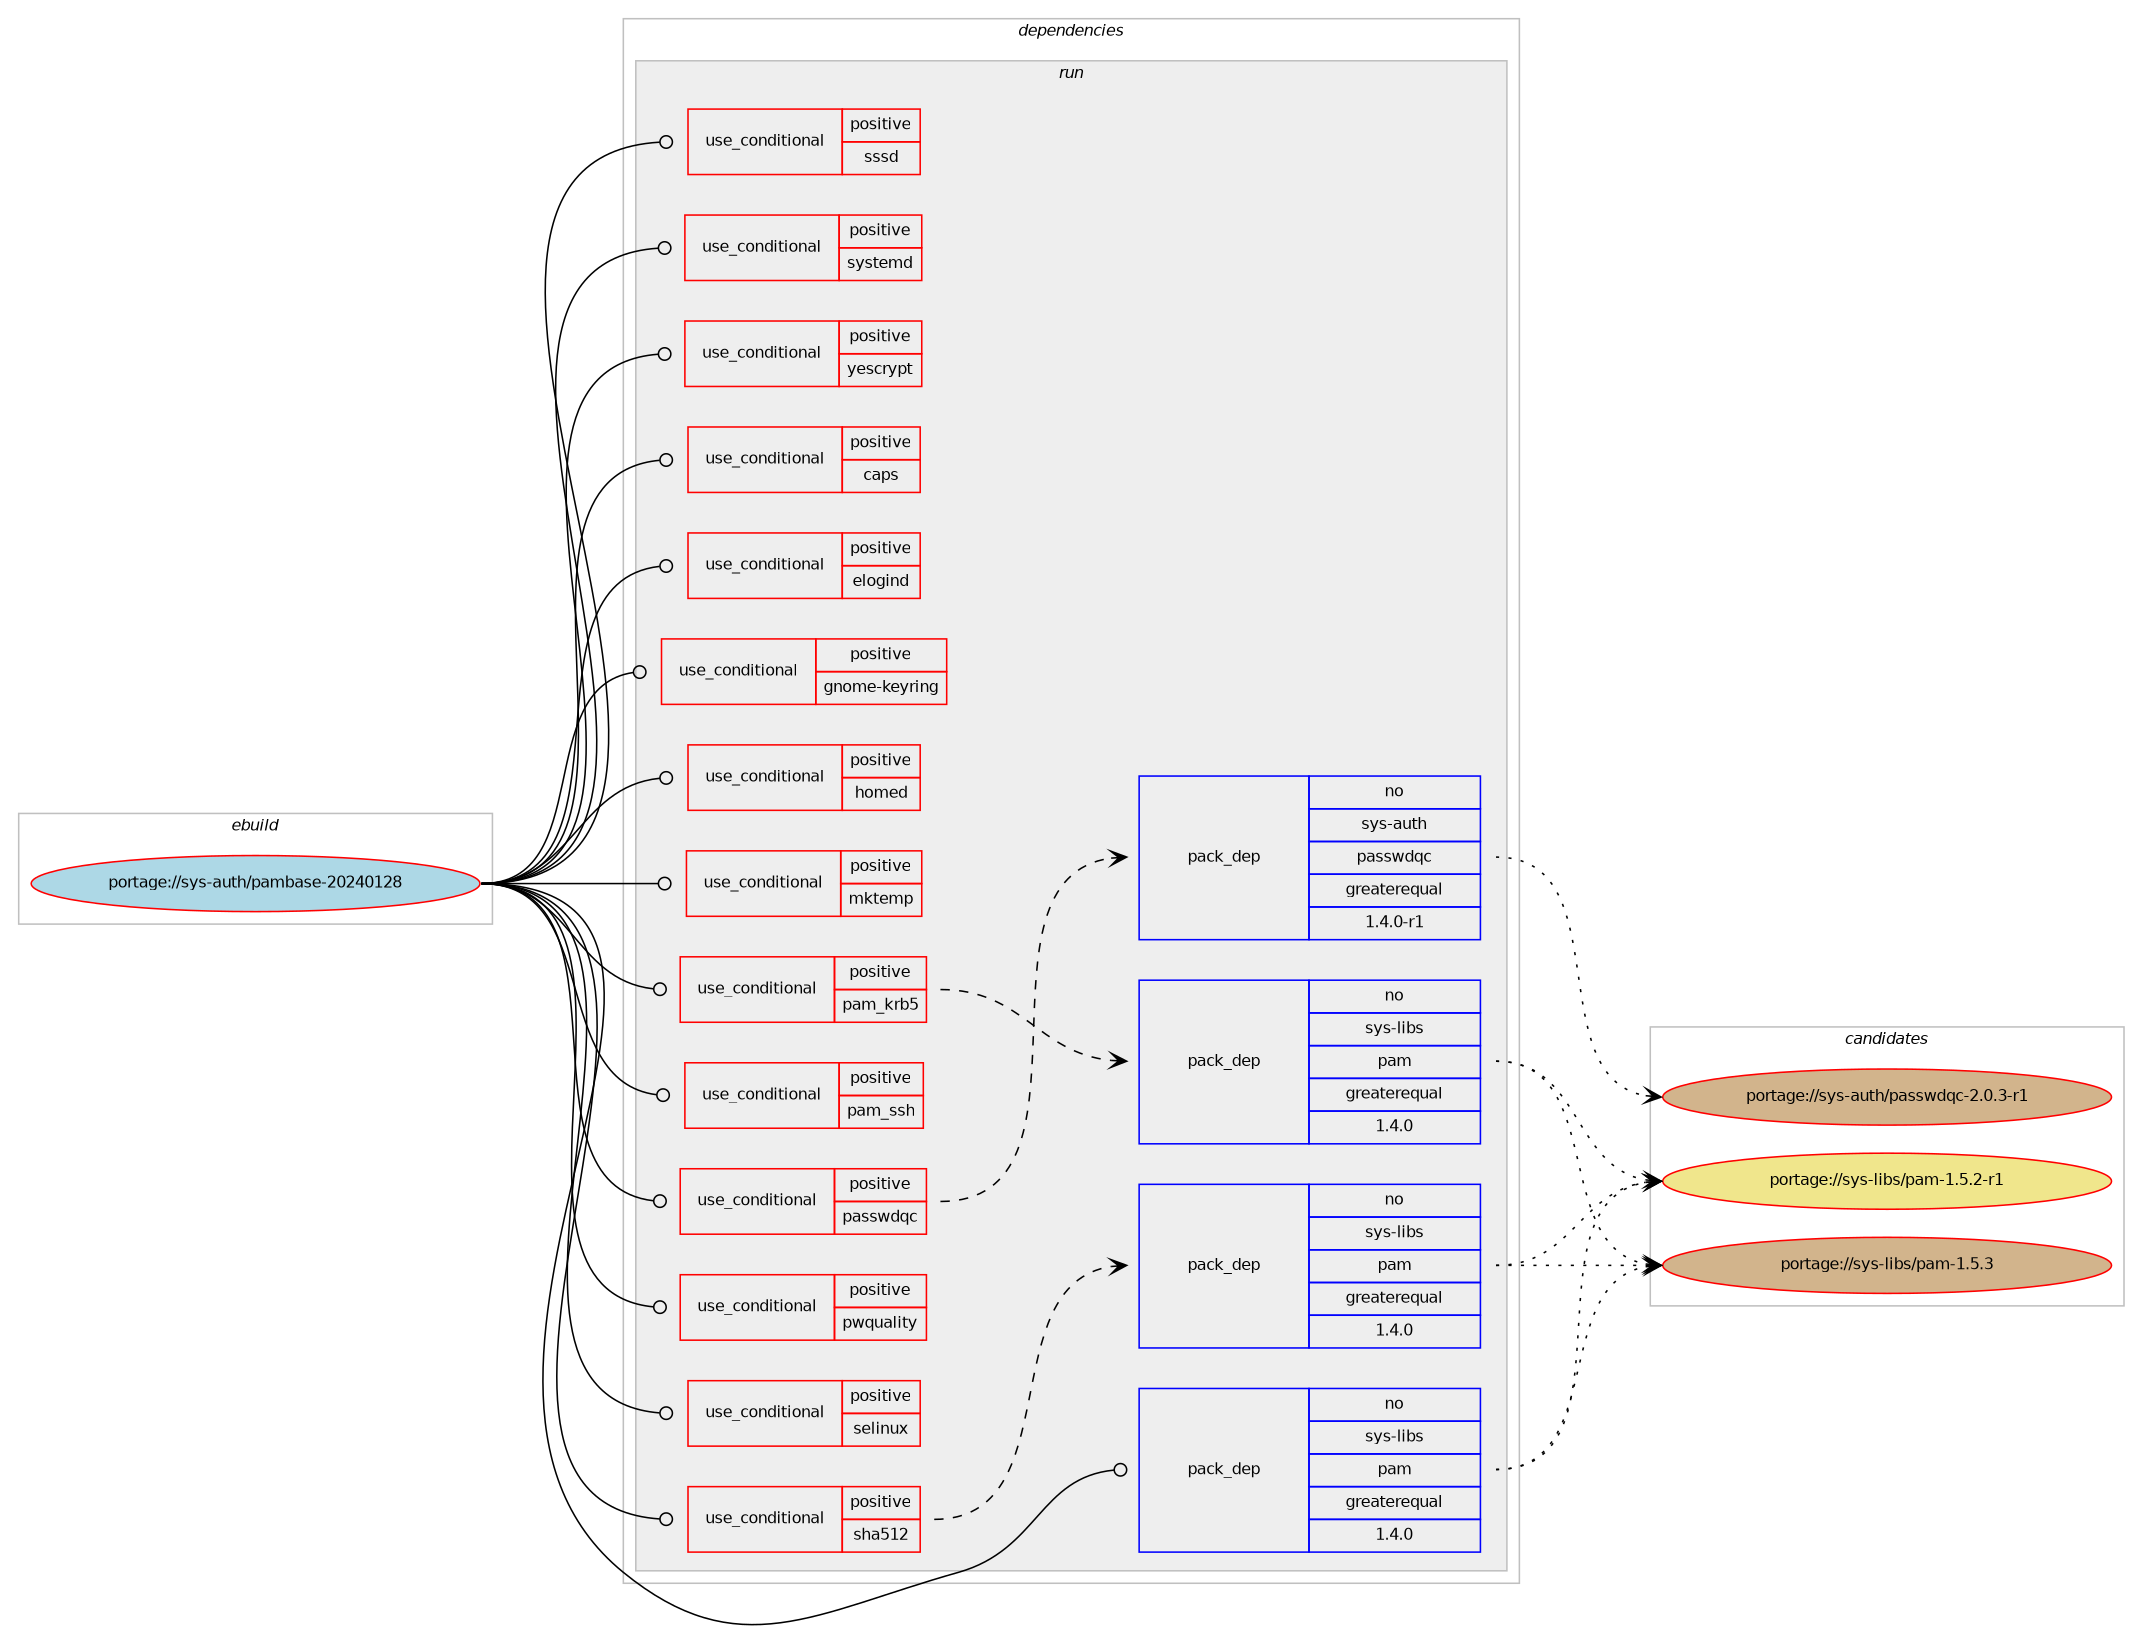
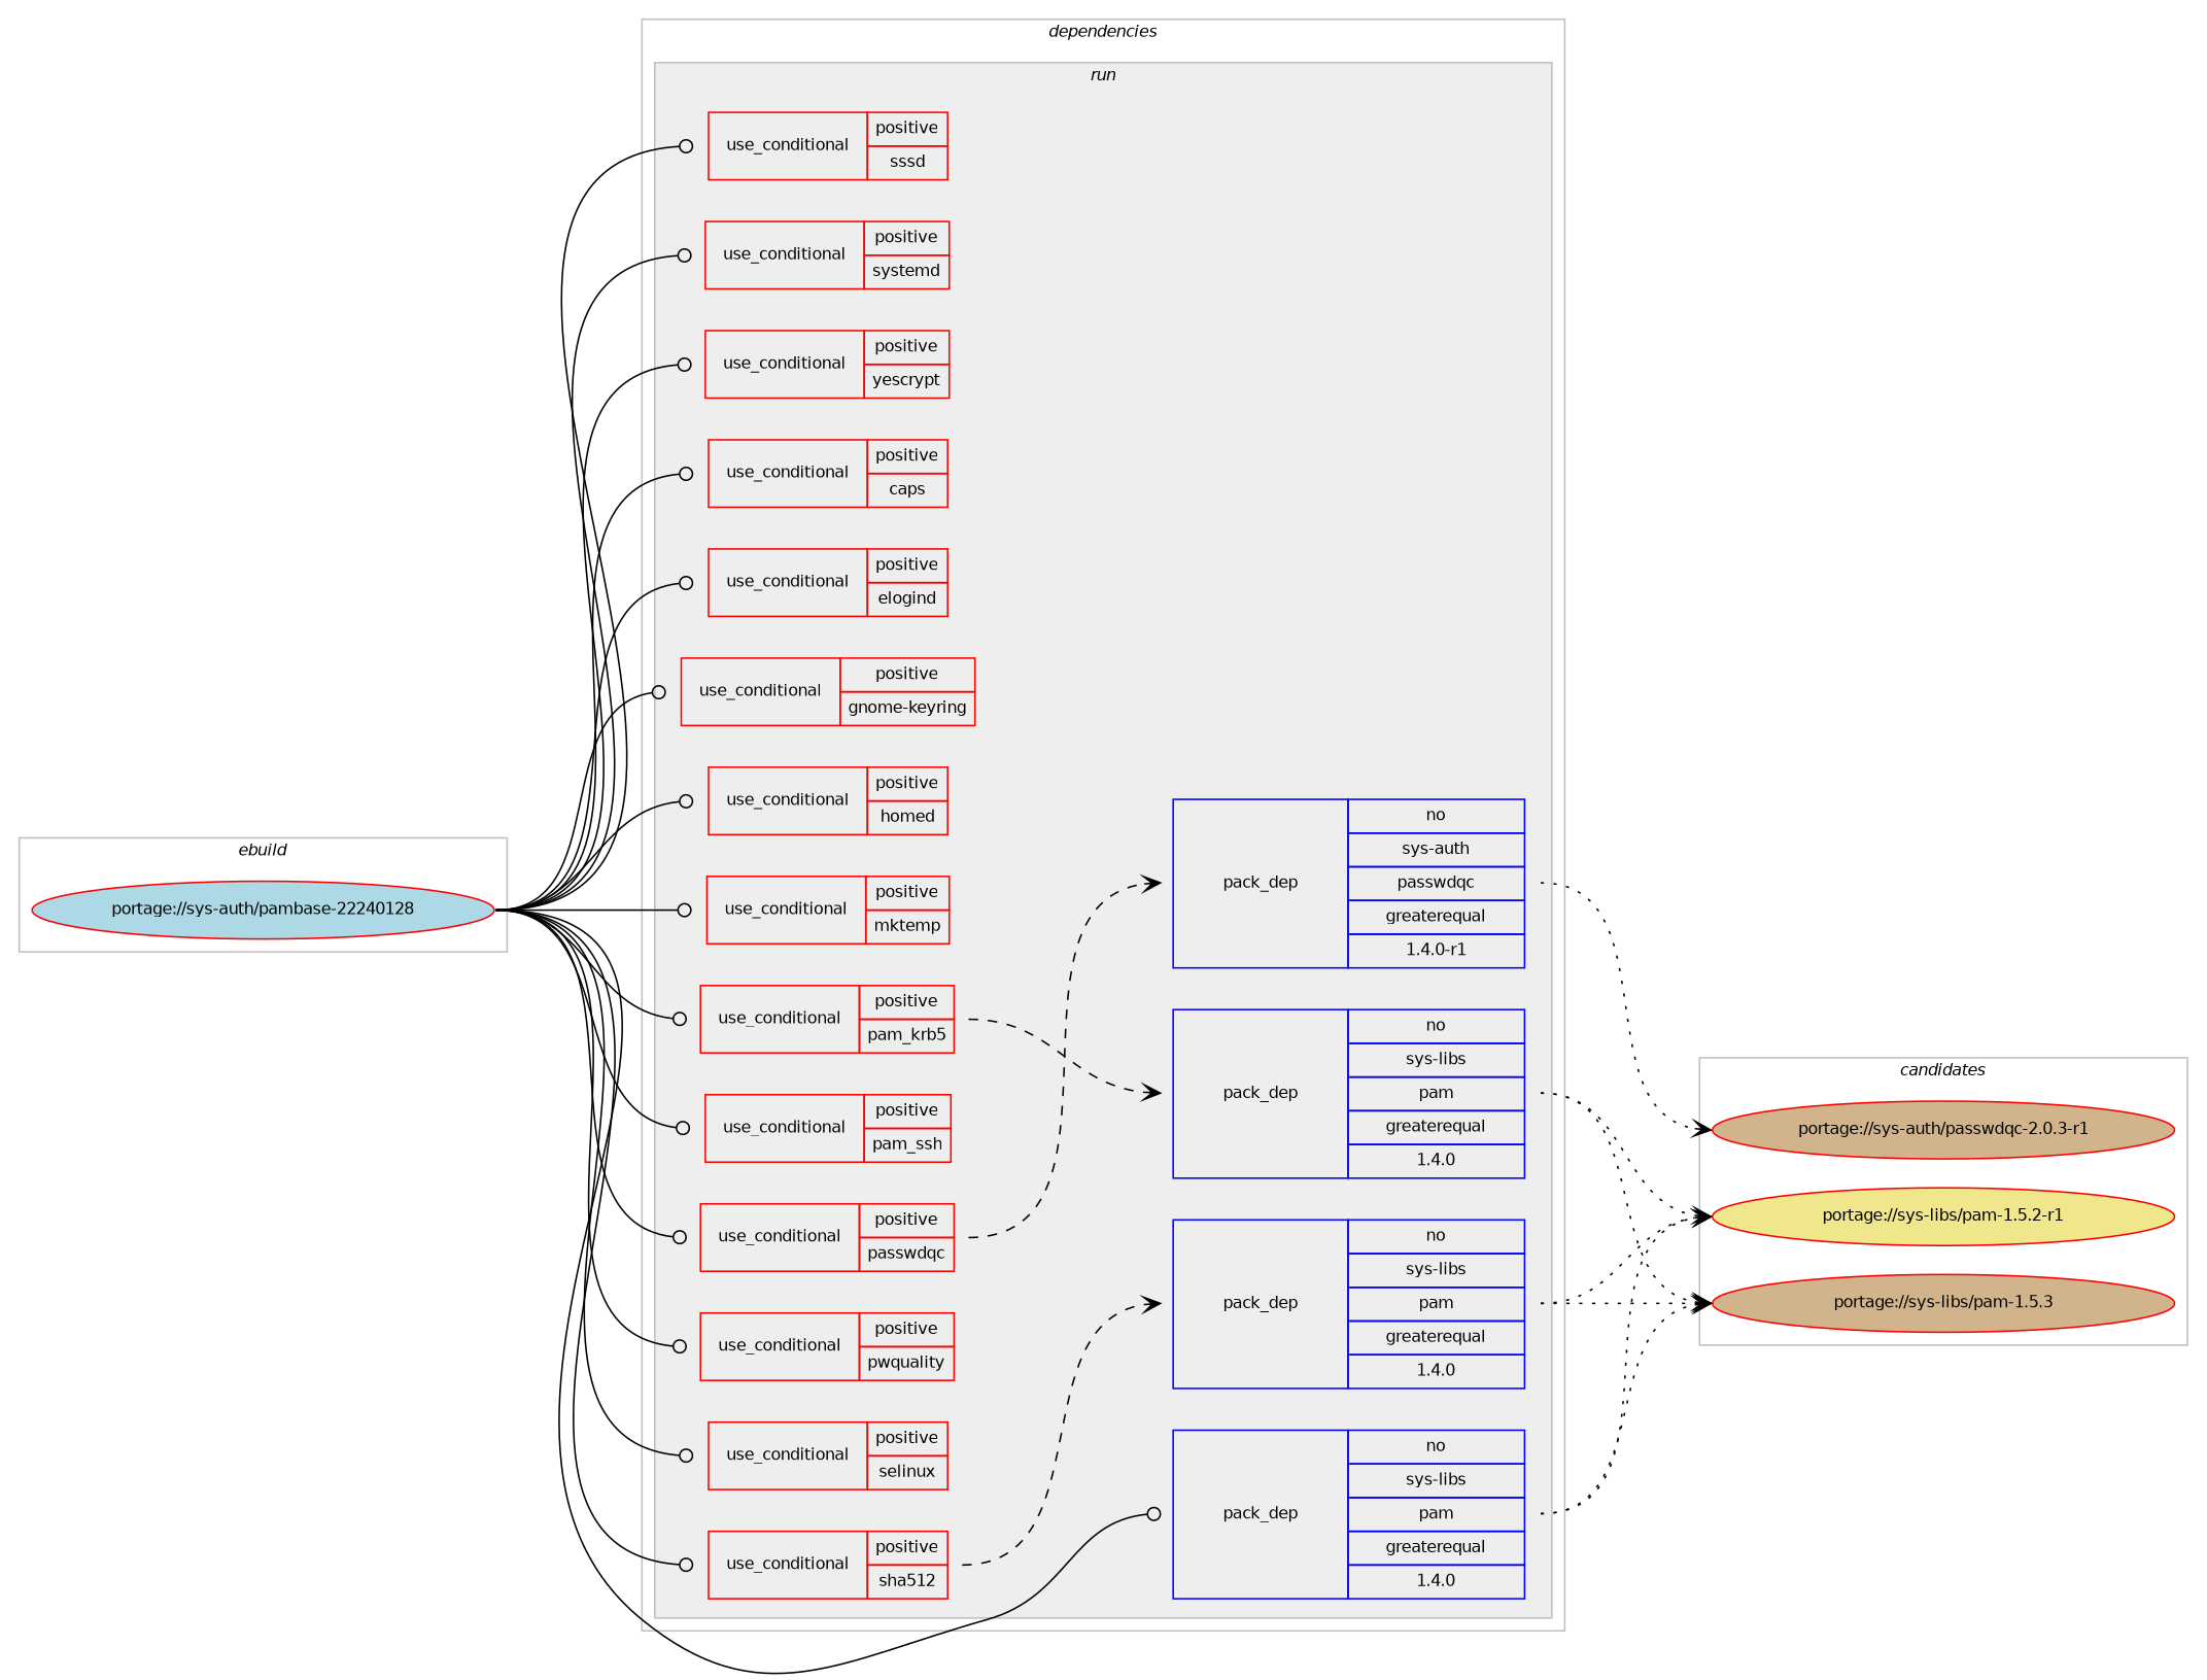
  digraph {
    compound=true
    concentrate=true
    fontname=Helvetica
    fontsize=10
    newrank=true
    rankdir=LR
    ranksep=1.5
    node [color=red fontname=Helvetica fontsize=10 shape=none]
    edge [arrowhead=odot headport=w style=solid tailport=e weight=20]
-   n1 [fillcolor=lightblue label="portage://sys-auth/pambase-20240128" style=filled width=4 shape=""]
+   n1 [fillcolor=lightblue label="portage://sys-auth/pambase-22240128" style=filled width=4 shape=""]
    n2 [label=<<TABLE BORDER="0" CELLBORDER="1" CELLSPACING="0" CELLPADDING="4"><TR><TD ROWSPAN="3" CELLPADDING="10">use_conditional</TD></TR><TR><TD>positive</TD></TR><TR><TD>caps</TD></TR></TABLE>>]
    n3 [label=<<TABLE BORDER="0" CELLBORDER="1" CELLSPACING="0" CELLPADDING="4"><TR><TD ROWSPAN="3" CELLPADDING="10">use_conditional</TD></TR><TR><TD>positive</TD></TR><TR><TD>elogind</TD></TR></TABLE>>]
    n4 [label=<<TABLE BORDER="0" CELLBORDER="1" CELLSPACING="0" CELLPADDING="4"><TR><TD ROWSPAN="3" CELLPADDING="10">use_conditional</TD></TR><TR><TD>positive</TD></TR><TR><TD>gnome-keyring</TD></TR></TABLE>>]
    n5 [label=<<TABLE BORDER="0" CELLBORDER="1" CELLSPACING="0" CELLPADDING="4"><TR><TD ROWSPAN="3" CELLPADDING="10">use_conditional</TD></TR><TR><TD>positive</TD></TR><TR><TD>homed</TD></TR></TABLE>>]
    n6 [label=<<TABLE BORDER="0" CELLBORDER="1" CELLSPACING="0" CELLPADDING="4"><TR><TD ROWSPAN="3" CELLPADDING="10">use_conditional</TD></TR><TR><TD>positive</TD></TR><TR><TD>mktemp</TD></TR></TABLE>>]
    n7 [color=blue label=<<TABLE BORDER="0" CELLBORDER="1" CELLSPACING="0" CELLPADDING="4" WIDTH="220"><TR><TD ROWSPAN="6" CELLPADDING="30">pack_dep</TD></TR><TR><TD WIDTH="110">no</TD></TR><TR><TD>sys-libs</TD></TR><TR><TD>pam</TD></TR><TR><TD>greaterequal</TD></TR><TR><TD>1.4.0</TD></TR></TABLE>>]
    n8 [label=<<TABLE BORDER="0" CELLBORDER="1" CELLSPACING="0" CELLPADDING="4"><TR><TD ROWSPAN="3" CELLPADDING="10">use_conditional</TD></TR><TR><TD>positive</TD></TR><TR><TD>pam_krb5</TD></TR></TABLE>>]
    n9 [label=<<TABLE BORDER="0" CELLBORDER="1" CELLSPACING="0" CELLPADDING="4"><TR><TD ROWSPAN="3" CELLPADDING="10">use_conditional</TD></TR><TR><TD>positive</TD></TR><TR><TD>pam_ssh</TD></TR></TABLE>>]
    n10 [color=blue label=<<TABLE BORDER="0" CELLBORDER="1" CELLSPACING="0" CELLPADDING="4" WIDTH="220"><TR><TD ROWSPAN="6" CELLPADDING="30">pack_dep</TD></TR><TR><TD WIDTH="110">no</TD></TR><TR><TD>sys-auth</TD></TR><TR><TD>passwdqc</TD></TR><TR><TD>greaterequal</TD></TR><TR><TD>1.4.0-r1</TD></TR></TABLE>>]
    n11 [label=<<TABLE BORDER="0" CELLBORDER="1" CELLSPACING="0" CELLPADDING="4"><TR><TD ROWSPAN="3" CELLPADDING="10">use_conditional</TD></TR><TR><TD>positive</TD></TR><TR><TD>passwdqc</TD></TR></TABLE>>]
    n12 [label=<<TABLE BORDER="0" CELLBORDER="1" CELLSPACING="0" CELLPADDING="4"><TR><TD ROWSPAN="3" CELLPADDING="10">use_conditional</TD></TR><TR><TD>positive</TD></TR><TR><TD>pwquality</TD></TR></TABLE>>]
    n13 [label=<<TABLE BORDER="0" CELLBORDER="1" CELLSPACING="0" CELLPADDING="4"><TR><TD ROWSPAN="3" CELLPADDING="10">use_conditional</TD></TR><TR><TD>positive</TD></TR><TR><TD>selinux</TD></TR></TABLE>>]
    n14 [color=blue label=<<TABLE BORDER="0" CELLBORDER="1" CELLSPACING="0" CELLPADDING="4" WIDTH="220"><TR><TD ROWSPAN="6" CELLPADDING="30">pack_dep</TD></TR><TR><TD WIDTH="110">no</TD></TR><TR><TD>sys-libs</TD></TR><TR><TD>pam</TD></TR><TR><TD>greaterequal</TD></TR><TR><TD>1.4.0</TD></TR></TABLE>>]
    n15 [label=<<TABLE BORDER="0" CELLBORDER="1" CELLSPACING="0" CELLPADDING="4"><TR><TD ROWSPAN="3" CELLPADDING="10">use_conditional</TD></TR><TR><TD>positive</TD></TR><TR><TD>sha512</TD></TR></TABLE>>]
    n16 [label=<<TABLE BORDER="0" CELLBORDER="1" CELLSPACING="0" CELLPADDING="4"><TR><TD ROWSPAN="3" CELLPADDING="10">use_conditional</TD></TR><TR><TD>positive</TD></TR><TR><TD>sssd</TD></TR></TABLE>>]
    n17 [label=<<TABLE BORDER="0" CELLBORDER="1" CELLSPACING="0" CELLPADDING="4"><TR><TD ROWSPAN="3" CELLPADDING="10">use_conditional</TD></TR><TR><TD>positive</TD></TR><TR><TD>systemd</TD></TR></TABLE>>]
    n18 [label=<<TABLE BORDER="0" CELLBORDER="1" CELLSPACING="0" CELLPADDING="4"><TR><TD ROWSPAN="3" CELLPADDING="10">use_conditional</TD></TR><TR><TD>positive</TD></TR><TR><TD>yescrypt</TD></TR></TABLE>>]
    n19 [color=blue label=<<TABLE BORDER="0" CELLBORDER="1" CELLSPACING="0" CELLPADDING="4" WIDTH="220"><TR><TD ROWSPAN="6" CELLPADDING="30">pack_dep</TD></TR><TR><TD WIDTH="110">no</TD></TR><TR><TD>sys-libs</TD></TR><TR><TD>pam</TD></TR><TR><TD>greaterequal</TD></TR><TR><TD>1.4.0</TD></TR></TABLE>>]
    n20 [fillcolor=tan label="portage://sys-libs/pam-1.5.3" style=filled width=4 shape=""]
    n21 [fillcolor=khaki label="portage://sys-libs/pam-1.5.2-r1" style=filled width=4 shape=""]
    n22 [fillcolor=tan label="portage://sys-auth/passwdqc-2.0.3-r1" style=filled width=4 shape=""]
    subgraph cluster_1 {
      color=gray
      label=<<i>ebuild</i>>
      rank=same
      n1
    }
    subgraph cluster_2 {
      color=gray
      label=<<i>dependencies</i>>
      subgraph cluster_3 {
        color=gray
        fillcolor="#eeeeee"
        label=<<i>compile</i>>
        style=filled
      }
      subgraph cluster_4 {
        color=gray
        fillcolor="#eeeeee"
        label=<<i>compile and run</i>>
        style=filled
      }
      subgraph cluster_5 {
        color=gray
        fillcolor="#eeeeee"
        label=<<i>run</i>>
        style=filled
        subgraph sub_6 {
          color=gray
          fillcolor="#eeeeee"
          label=<<i>run</i>>
          style=filled
          n2
        }
        subgraph sub_7 {
          color=gray
          fillcolor="#eeeeee"
          label=<<i>run</i>>
          style=filled
          n3
        }
        subgraph sub_8 {
          color=gray
          fillcolor="#eeeeee"
          label=<<i>run</i>>
          style=filled
          n4
        }
        subgraph sub_9 {
          color=gray
          fillcolor="#eeeeee"
          label=<<i>run</i>>
          style=filled
          n5
        }
        subgraph sub_10 {
          color=gray
          fillcolor="#eeeeee"
          label=<<i>run</i>>
          style=filled
          n6
        }
        subgraph sub_11 {
          color=gray
          fillcolor="#eeeeee"
          label=<<i>run</i>>
          style=filled
          n8
          subgraph sub_12 {
            color=gray
            fillcolor="#eeeeee"
            label=<<i>run</i>>
            style=filled
            n7
          }
        }
        subgraph sub_13 {
          color=gray
          fillcolor="#eeeeee"
          label=<<i>run</i>>
          style=filled
          n9
        }
        subgraph sub_14 {
          color=gray
          fillcolor="#eeeeee"
          label=<<i>run</i>>
          style=filled
          n11
          subgraph sub_15 {
            color=gray
            fillcolor="#eeeeee"
            label=<<i>run</i>>
            style=filled
            n10
          }
        }
        subgraph sub_16 {
          color=gray
          fillcolor="#eeeeee"
          label=<<i>run</i>>
          style=filled
          n12
        }
        subgraph sub_17 {
          color=gray
          fillcolor="#eeeeee"
          label=<<i>run</i>>
          style=filled
          n13
        }
        subgraph sub_18 {
          color=gray
          fillcolor="#eeeeee"
          label=<<i>run</i>>
          style=filled
          n15
          subgraph sub_19 {
            color=gray
            fillcolor="#eeeeee"
            label=<<i>run</i>>
            style=filled
            n14
          }
        }
        subgraph sub_20 {
          color=gray
          fillcolor="#eeeeee"
          label=<<i>run</i>>
          style=filled
          n16
        }
        subgraph sub_21 {
          color=gray
          fillcolor="#eeeeee"
          label=<<i>run</i>>
          style=filled
          n17
        }
        subgraph sub_22 {
          color=gray
          fillcolor="#eeeeee"
          label=<<i>run</i>>
          style=filled
          n18
        }
        subgraph sub_23 {
          color=gray
          fillcolor="#eeeeee"
          label=<<i>run</i>>
          style=filled
          n19
        }
      }
    }
    subgraph cluster_24 {
      color=gray
      label=<<i>candidates</i>>
      rank=same
      subgraph sub_25 {
        color=black
        label=<<i>candidates</i>>
        nodesep=1
        rank=same
        n20
        n21
      }
      subgraph sub_26 {
        color=black
        label=<<i>candidates</i>>
        nodesep=1
        rank=same
        n22
      }
      subgraph sub_27 {
        color=black
        label=<<i>candidates</i>>
        nodesep=1
        rank=same
        n20
        n21
      }
      subgraph sub_28 {
        color=black
        label=<<i>candidates</i>>
        nodesep=1
        rank=same
        n20
        n21
      }
    }
    n1 -> n2
    n1 -> n3
    n1 -> n4
    n1 -> n5
    n1 -> n6
    n1 -> n8
    n1 -> n9
    n1 -> n11
    n1 -> n12
    n1 -> n13
    n1 -> n15
    n1 -> n16
    n1 -> n17
    n1 -> n18
    n1 -> n19
    n7 -> n20 [arrowhead=vee style=dotted weight=100]
    n7 -> n21 [arrowhead=vee style=dotted weight=100]
    n8 -> n7 [arrowhead=vee style=dashed]
    n10 -> n22 [arrowhead=vee style=dotted weight=100]
    n11 -> n10 [arrowhead=vee style=dashed]
    n14 -> n20 [arrowhead=vee style=dotted weight=100]
    n14 -> n21 [arrowhead=vee style=dotted weight=100]
    n15 -> n14 [arrowhead=vee style=dashed]
    n19 -> n20 [arrowhead=vee style=dotted weight=100]
    n19 -> n21 [arrowhead=vee style=dotted weight=100]
  }
